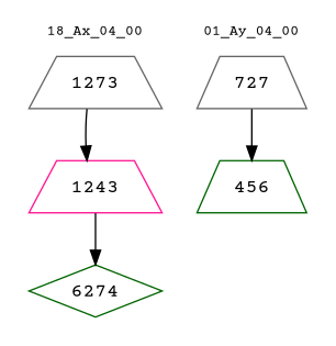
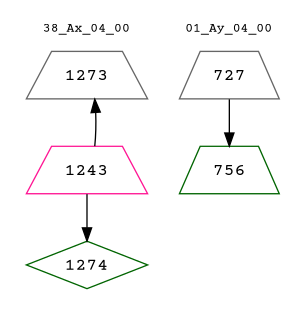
  digraph {
    fontname="Courier Prime"
    node [color=gray40 fontname="Courier Prime" shape=trapezium]
    edge [color=black fontname="Courier Prime"]
    n1 [label=1273]
    n2 [color=deeppink label=1243]
-   n3 [color=darkgreen label=6274 shape=diamond]
+   n3 [color=darkgreen label=1274 shape=diamond]
    n4 [label=727]
-   n5 [color=darkgreen label=456]
+   n5 [color=darkgreen label=756]
    subgraph cluster_1 {
      color=white
      fontsize=10
-     label="18_Ax_04_00"
+     label="38_Ax_04_00"
      n1
      n2
      n3
    }
    subgraph cluster_2 {
      color=white
      fontsize=10
      label="01_Ay_04_00"
      n4
      n5
    }
-   n1 -> n2
+   n2 -> n1
    n2 -> n3
    n4 -> n5
  }
